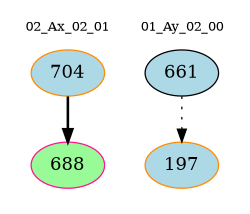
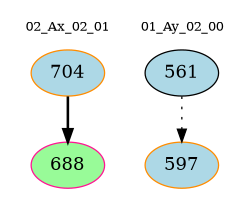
  digraph {
    node [color=darkorange fillcolor=lightblue style=filled]
    edge [color=black]
    n1 [label=704]
    n2 [color=deeppink fillcolor=palegreen label=688]
-   n3 [color=black label=661]
-   n4 [label=197]
+   n3 [color=black label=561]
+   n4 [label=597]
    subgraph cluster_1 {
      color=white
      fontsize=10
      label="02_Ax_02_01"
      n1
      n2
    }
    subgraph cluster_2 {
      color=white
      fontsize=10
      label="01_Ay_02_00"
      n3
      n4
    }
    n1 -> n2 [style=bold]
    n3 -> n4 [style=dotted]
  }
